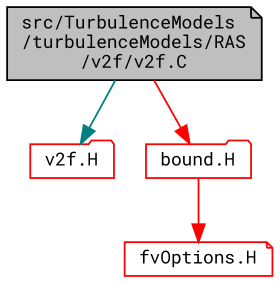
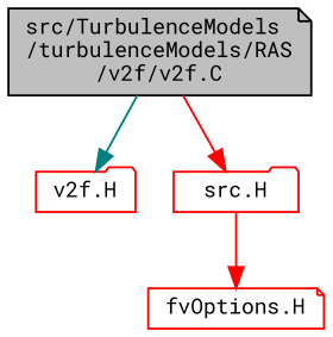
  digraph {
    fontname="Roboto Mono"
    node [color=red fontname="Roboto Mono" fontsize=10 shape=note]
    edge [color=red fontname="Roboto Mono" fontsize=10 labelfontname=Helvetica labelfontsize=10 style=solid]
    n1 [color=black fillcolor=grey75 fontcolor=black height=0.2 label="src/TurbulenceModels\l/turbulenceModels/RAS\l/v2f/v2f.C" style=filled width=0.4]
    n2 [height=0.2 label="v2f.H" shape=folder width=0.4]
-   n3 [height=0.2 label="bound.H" shape=folder width=0.4]
+   n3 [height=0.2 label="src.H" shape=folder width=0.4]
    n4 [height=0.2 label="fvOptions.H" width=0.4]
    n1 -> n2 [color=teal]
    n1 -> n3
    n3 -> n4
  }
